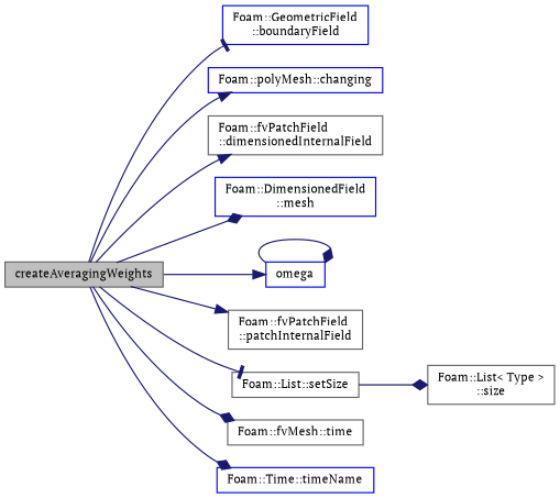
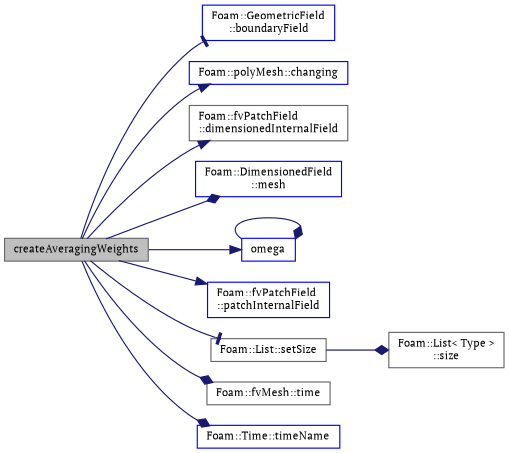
  digraph {
    fontname="PT Serif"
    rankdir=LR
    node [color=gray40 fontname="PT Serif" fontsize=10 shape=record]
    edge [arrowhead=diamond color=midnightblue fontname="PT Serif" fontsize=10 labelfontname=FreeSans labelfontsize=10 style=solid]
    n1 [fillcolor=grey75 fontcolor=black height=0.2 label=createAveragingWeights style=filled width=0.4]
    n2 [color=blue height=0.2 label="Foam::GeometricField\l::boundaryField" width=0.4]
    n3 [color=blue height=0.2 label="Foam::polyMesh::changing" width=0.4]
    n4 [height=0.2 label="Foam::fvPatchField\l::dimensionedInternalField" width=0.4]
    n5 [color=blue height=0.2 label="Foam::DimensionedField\l::mesh" width=0.4]
    n6 [color=blue height=0.2 label=omega width=0.4]
-   n7 [height=0.2 label="Foam::fvPatchField\l::patchInternalField" width=0.4]
+   n7 [color=blue height=0.2 label="Foam::fvPatchField\l::patchInternalField" width=0.4]
    n8 [height=0.2 label="Foam::List::setSize" width=0.4]
    n9 [height=0.2 label="Foam::fvMesh::time" width=0.4]
    n10 [color=blue height=0.2 label="Foam::Time::timeName" width=0.4]
    n11 [height=0.2 label="Foam::List\< Type \>\l::size" width=0.4]
    n1 -> n2 [arrowhead=tee]
    n1 -> n3 [arrowhead=normal]
    n1 -> n4 [arrowhead=normal]
    n1 -> n5
    n1 -> n6 [arrowhead=normal]
    n1 -> n7 [arrowhead=normal]
    n1 -> n8 [arrowhead=tee]
    n1 -> n9
    n1 -> n10
    n6 -> n6
    n8 -> n11
  }
